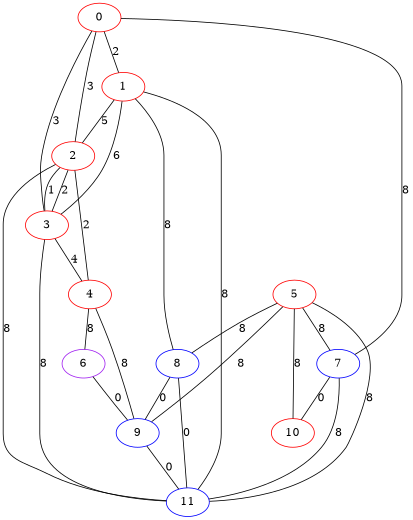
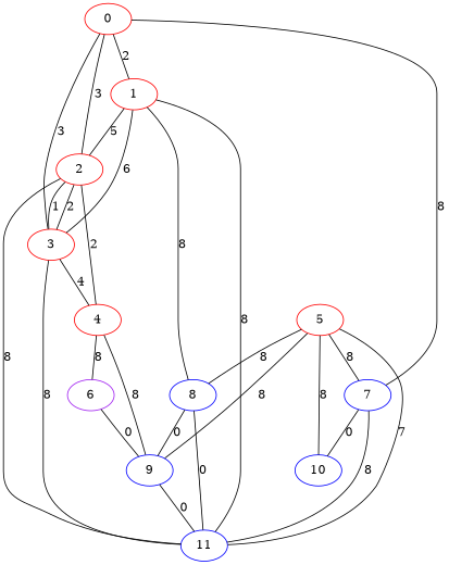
  graph {
    node [color=red weight=1]
    0
    1
    2
    3
    7 [color=blue weight=3]
    11 [color=blue weight=3]
    8 [color=blue weight=3]
    4
-   10 [weight=3]
+   10 [color=blue weight=3]
    9 [color=blue weight=3]
    6 [color=purple weight=4]
    5
    0 -- 1 [label=2]
    0 -- 2 [label=3]
    0 -- 3 [label=3]
    0 -- 7 [label=8]
    1 -- 2 [label=5]
    1 -- 3 [label=6]
    1 -- 11 [label=8]
    1 -- 8 [label=8]
    2 -- 3 [label=1]
    2 -- 3 [label=2]
    2 -- 11 [label=8]
    2 -- 4 [label=2]
    3 -- 11 [label=8]
    3 -- 4 [label=4]
    7 -- 11 [label=8]
    7 -- 10 [label=0]
    8 -- 11 [label=0]
    8 -- 9 [label=0]
    4 -- 9 [label=8]
    4 -- 6 [label=8]
    9 -- 11 [label=0]
    6 -- 9 [label=0]
    5 -- 7 [label=8]
-   5 -- 11 [label=8]
+   5 -- 11 [label=7]
    5 -- 8 [label=8]
    5 -- 10 [label=8]
    5 -- 9 [label=8]
  }
